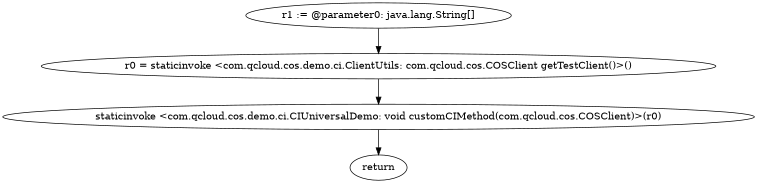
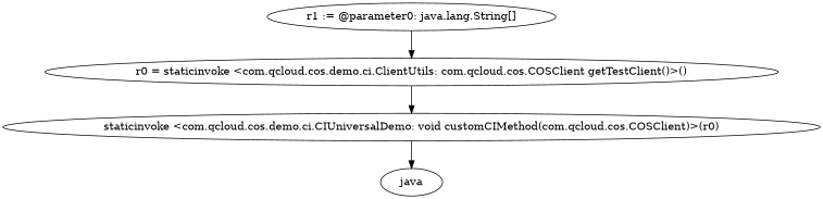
  digraph {
    "r1 := @parameter0: java.lang.String[]"
    "r0 = staticinvoke <com.qcloud.cos.demo.ci.ClientUtils: com.qcloud.cos.COSClient getTestClient()>()"
    "staticinvoke <com.qcloud.cos.demo.ci.CIUniversalDemo: void customCIMethod(com.qcloud.cos.COSClient)>(r0)"
-   return
+   return [label=java]
    "r1 := @parameter0: java.lang.String[]" -> "r0 = staticinvoke <com.qcloud.cos.demo.ci.ClientUtils: com.qcloud.cos.COSClient getTestClient()>()"
    "r0 = staticinvoke <com.qcloud.cos.demo.ci.ClientUtils: com.qcloud.cos.COSClient getTestClient()>()" -> "staticinvoke <com.qcloud.cos.demo.ci.CIUniversalDemo: void customCIMethod(com.qcloud.cos.COSClient)>(r0)"
    "staticinvoke <com.qcloud.cos.demo.ci.CIUniversalDemo: void customCIMethod(com.qcloud.cos.COSClient)>(r0)" -> return
  }
